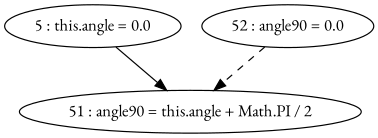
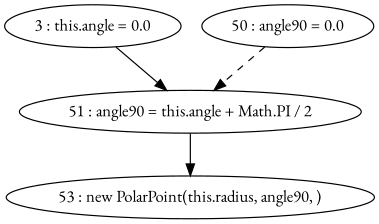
  digraph {
    fontname="EB Garamond"
    node [fontname="EB Garamond"]
    edge [fontname="EB Garamond"]
-   "5 : this.angle = 0.0"
+   "5 : this.angle = 0.0" [label="3 : this.angle = 0.0"]
    "51 : angle90 = this.angle + Math.PI / 2"
-   "50 : angle90 = 0.0" [label="52 : angle90 = 0.0"]
+   "53 : new PolarPoint(this.radius, angle90, )"
+   "50 : angle90 = 0.0"
    "5 : this.angle = 0.0" -> "51 : angle90 = this.angle + Math.PI / 2"
+   "51 : angle90 = this.angle + Math.PI / 2" -> "53 : new PolarPoint(this.radius, angle90, )"
    "50 : angle90 = 0.0" -> "51 : angle90 = this.angle + Math.PI / 2" [style=dashed]
  }
